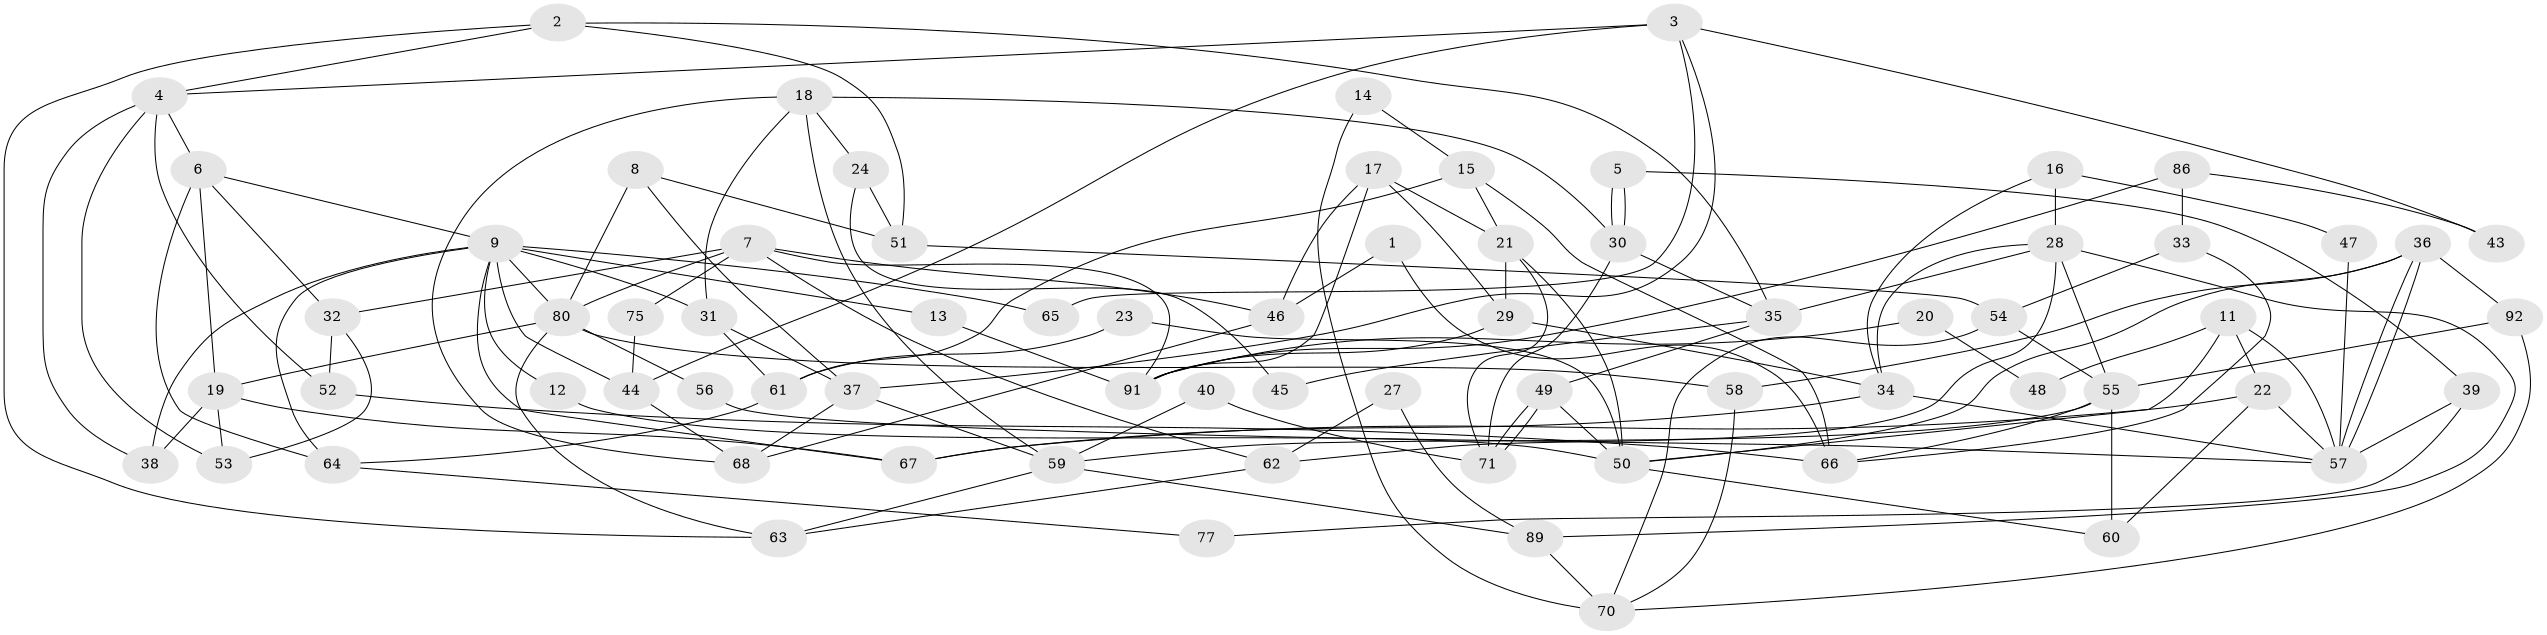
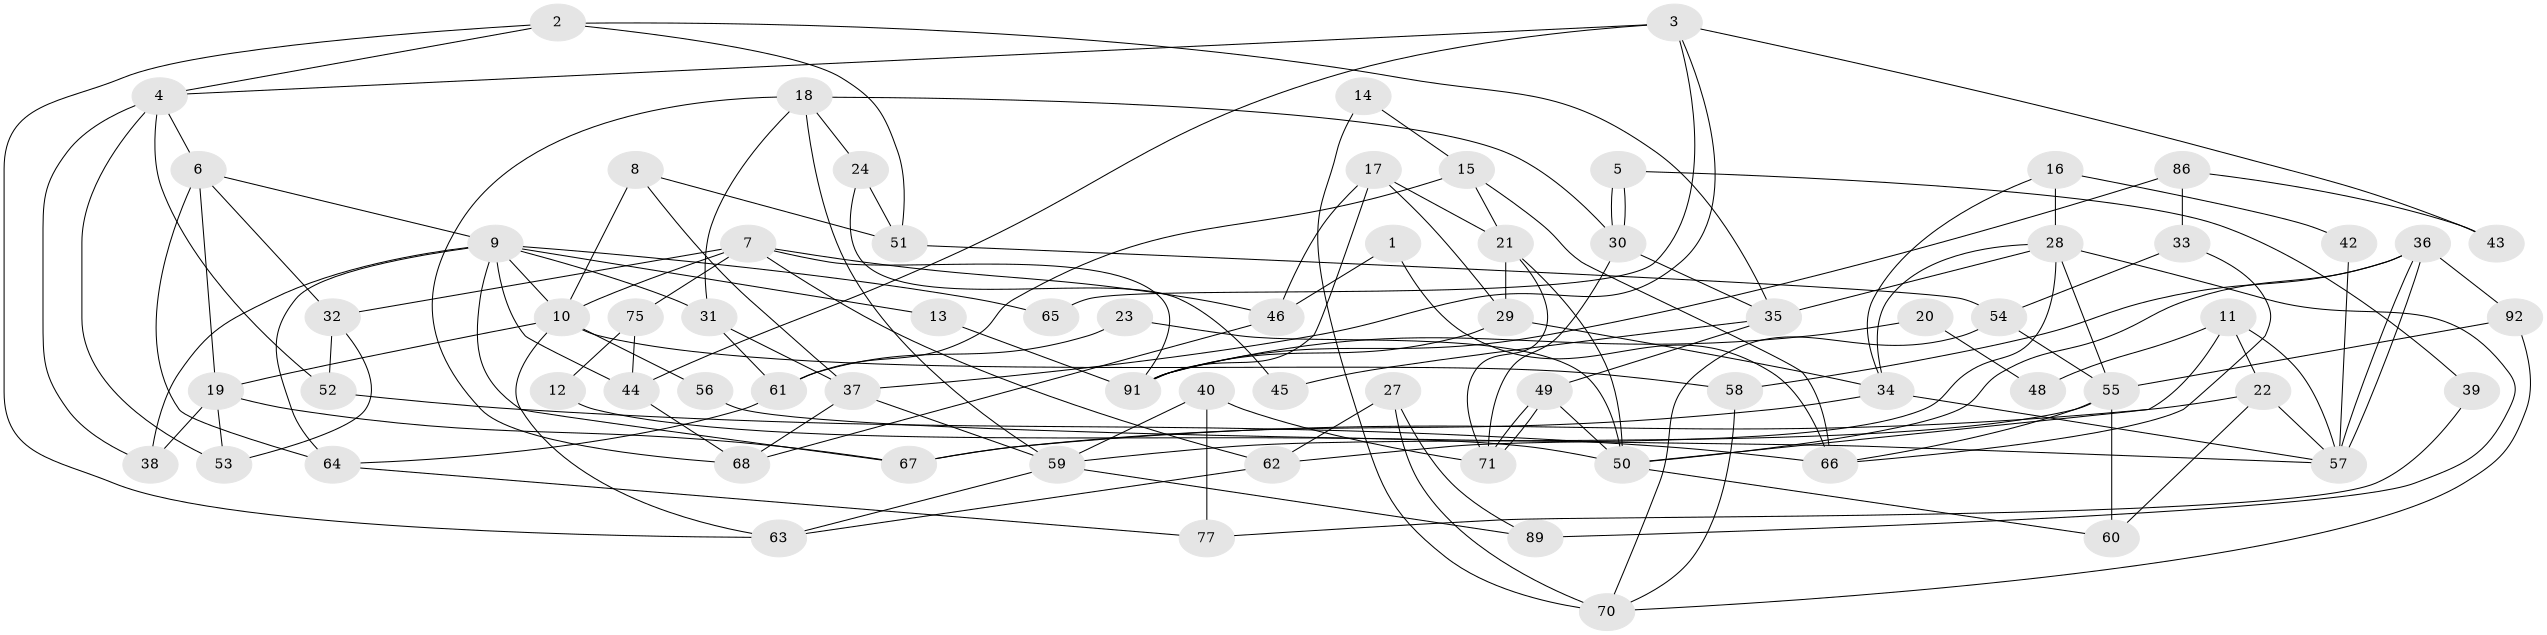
  graph {
    node [color=gray90 style=filled]
    1
    46
    66
    68
    2
    4
    35
    51
    63
    6
    38
    52
    53
    45
    49
    54
    3
    37
    43
    44
    65
    59
    9
    19
    32
    64
    5
    30
    39
    71
    57
    n32 [label=77]
-   10 [label=80]
+   10
    12
    13
    31
    67
    7
    n39 [label=75]
    n40 [label=91]
    62
    56
    58
    8
    50
    61
    70
    11
    22
    48
    60
    14
    15
    21
    29
    16
    28
    34
-   47
+   47 [label=42]
    n60 [label=89]
    55
    17
    18
    24
    20
    23
    n67 [label=86]
    33
    27
    36
    n71 [label=92]
    40
    1 -- 46
    1 -- 66
    46 -- 68
    2 -- 4
    2 -- 35
    2 -- 51
    2 -- 63
    4 -- 6
    4 -- 38
    4 -- 52
    4 -- 53
    35 -- 45
    35 -- 49
    51 -- 54
    6 -- 9
    6 -- 19
    6 -- 32
    6 -- 64
    52 -- 66
    49 -- 71
    49 -- 71
    49 -- 50
    54 -- 70
    54 -- 55
    3 -- 4
    3 -- 37
    3 -- 43
    3 -- 44
    3 -- 65
    37 -- 68
    37 -- 59
    44 -- 68
    59 -- 63
    59 -- n60
    9 -- 38
    9 -- 44
    9 -- 65
    9 -- 64
    9 -- 10
-   9 -- 12
+   n39 -- 12
    9 -- 13
    9 -- 31
    9 -- 67
    19 -- 38
    19 -- 53
    19 -- 67
    32 -- 52
    32 -- 53
    64 -- n32
    5 -- 30
    5 -- 30
    5 -- 39
    30 -- 35
    30 -- 71
-   39 -- 57
    39 -- n32
    10 -- 63
    10 -- 19
    10 -- 56
    10 -- 58
    12 -- 50
    13 -- n40
    31 -- 37
    31 -- 61
    7 -- 46
    7 -- 32
    7 -- 10
    7 -- n39
    7 -- n40
    7 -- 62
    n39 -- 44
    62 -- 63
    56 -- 57
    58 -- 70
    8 -- 51
    8 -- 37
    8 -- 10
    50 -- 60
    61 -- 64
    11 -- 57
    11 -- 50
    11 -- 22
    11 -- 48
    22 -- 57
    22 -- 67
    22 -- 60
    14 -- 70
    14 -- 15
    15 -- 66
    15 -- 61
    15 -- 21
    21 -- 71
    21 -- 50
    21 -- 29
    29 -- n40
    29 -- 34
    16 -- 28
    16 -- 34
    16 -- 47
    28 -- 35
    28 -- 62
    28 -- 34
    28 -- n60
    28 -- 55
    34 -- 57
    34 -- 67
    47 -- 57
    55 -- 66
    55 -- 59
    55 -- 60
    17 -- 46
    17 -- n40
    17 -- 21
    17 -- 29
    18 -- 68
    18 -- 59
    18 -- 30
    18 -- 31
    18 -- 24
    24 -- 51
    24 -- 45
    20 -- n40
    20 -- 48
    23 -- 50
    23 -- 61
    n67 -- 43
    n67 -- n40
    n67 -- 33
    33 -- 66
    33 -- 54
    27 -- 62
-   n60 -- 70
+   27 -- 70
    27 -- n60
    36 -- 57
    36 -- 57
    36 -- 58
    36 -- 50
    36 -- n71
    n71 -- 70
    n71 -- 55
    40 -- 59
    40 -- 71
+   40 -- n32
  }
